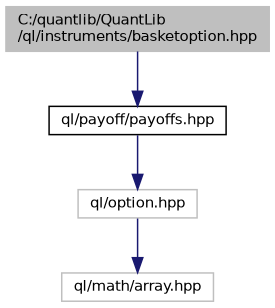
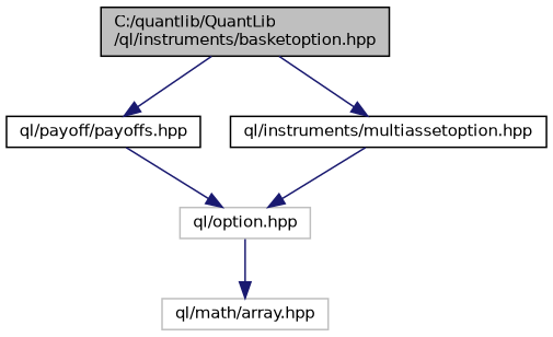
  digraph {
    node [color=black fillcolor=white fontname=Helvetica fontsize=10 shape=record style=filled]
    edge [color=midnightblue fontname=Helvetica fontsize=10 labelfontname=Helvetica labelfontsize=10 style=solid]
-   n1 [color=grey75 fillcolor=grey75 fontcolor=black height=0.2 label="C:/quantlib/QuantLib\l/ql/instruments/basketoption.hpp" width=0.4]
+   n1 [fillcolor=grey75 fontcolor=black height=0.2 label="C:/quantlib/QuantLib\l/ql/instruments/basketoption.hpp" width=0.4]
    n2 [height=0.2 label="ql/payoff/payoffs.hpp" width=0.4]
+   n3 [height=0.2 label="ql/instruments/multiassetoption.hpp" width=0.4]
    n4 [color=grey75 height=0.2 label="ql/option.hpp" width=0.4]
    n5 [color=grey75 height=0.2 label="ql/math/array.hpp" width=0.4]
    n1 -> n2
+   n1 -> n3
    n2 -> n4
+   n3 -> n4
    n4 -> n5
  }
